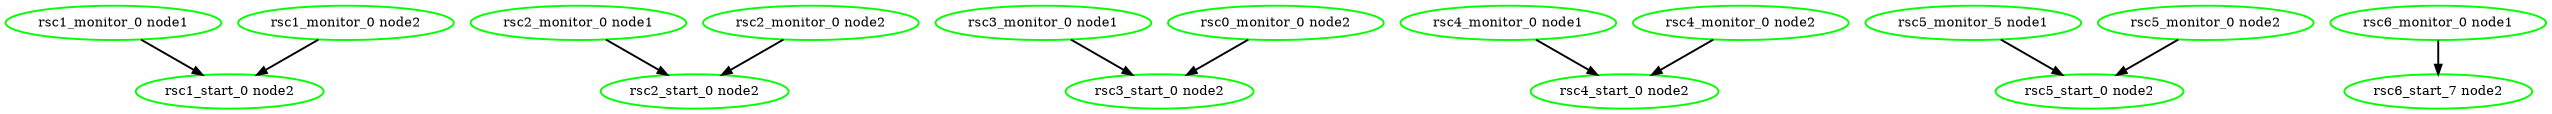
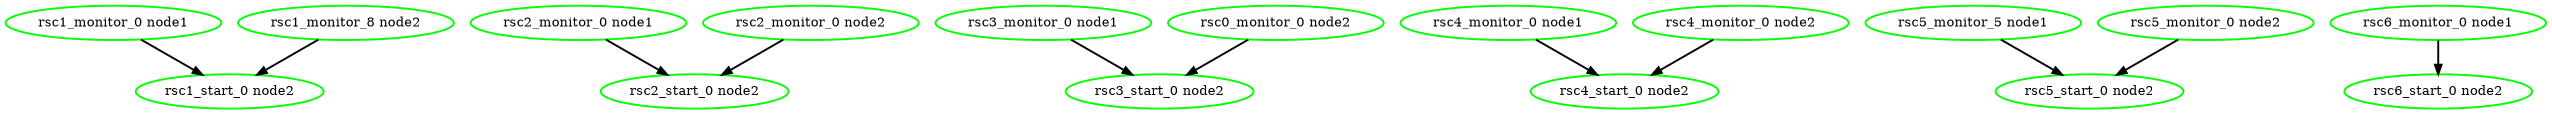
  digraph {
    node [color=green fontcolor=black style=bold]
    edge [style=bold]
    "rsc1_monitor_0 node1"
    "rsc1_start_0 node2"
-   "rsc1_monitor_0 node2"
+   "rsc1_monitor_0 node2" [label="rsc1_monitor_8 node2"]
    "rsc2_monitor_0 node1"
    "rsc2_start_0 node2"
    "rsc2_monitor_0 node2"
    "rsc3_monitor_0 node1"
    "rsc3_start_0 node2"
    n9 [label="rsc0_monitor_0 node2"]
    "rsc4_monitor_0 node1"
    "rsc4_start_0 node2"
    "rsc4_monitor_0 node2"
    n13 [label="rsc5_monitor_5 node1"]
    "rsc5_start_0 node2"
    "rsc5_monitor_0 node2"
    "rsc6_monitor_0 node1"
-   "rsc6_start_0 node2" [label="rsc6_start_7 node2"]
+   "rsc6_start_0 node2"
    "rsc1_monitor_0 node1" -> "rsc1_start_0 node2"
    "rsc1_monitor_0 node2" -> "rsc1_start_0 node2"
    "rsc2_monitor_0 node1" -> "rsc2_start_0 node2"
    "rsc2_monitor_0 node2" -> "rsc2_start_0 node2"
    "rsc3_monitor_0 node1" -> "rsc3_start_0 node2"
    n9 -> "rsc3_start_0 node2"
    "rsc4_monitor_0 node1" -> "rsc4_start_0 node2"
    "rsc4_monitor_0 node2" -> "rsc4_start_0 node2"
    n13 -> "rsc5_start_0 node2"
    "rsc5_monitor_0 node2" -> "rsc5_start_0 node2"
    "rsc6_monitor_0 node1" -> "rsc6_start_0 node2"
  }
